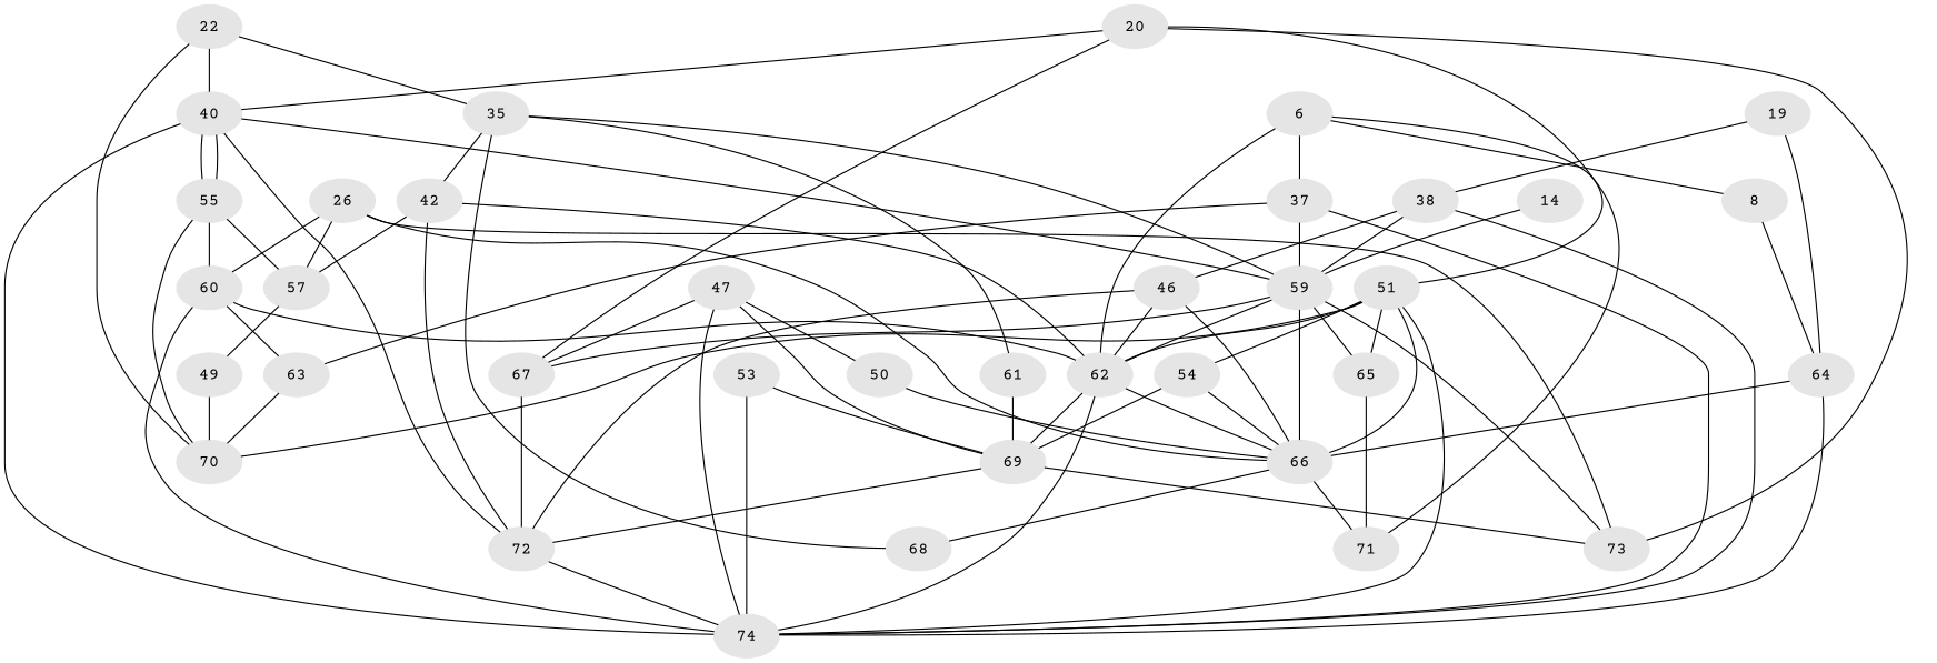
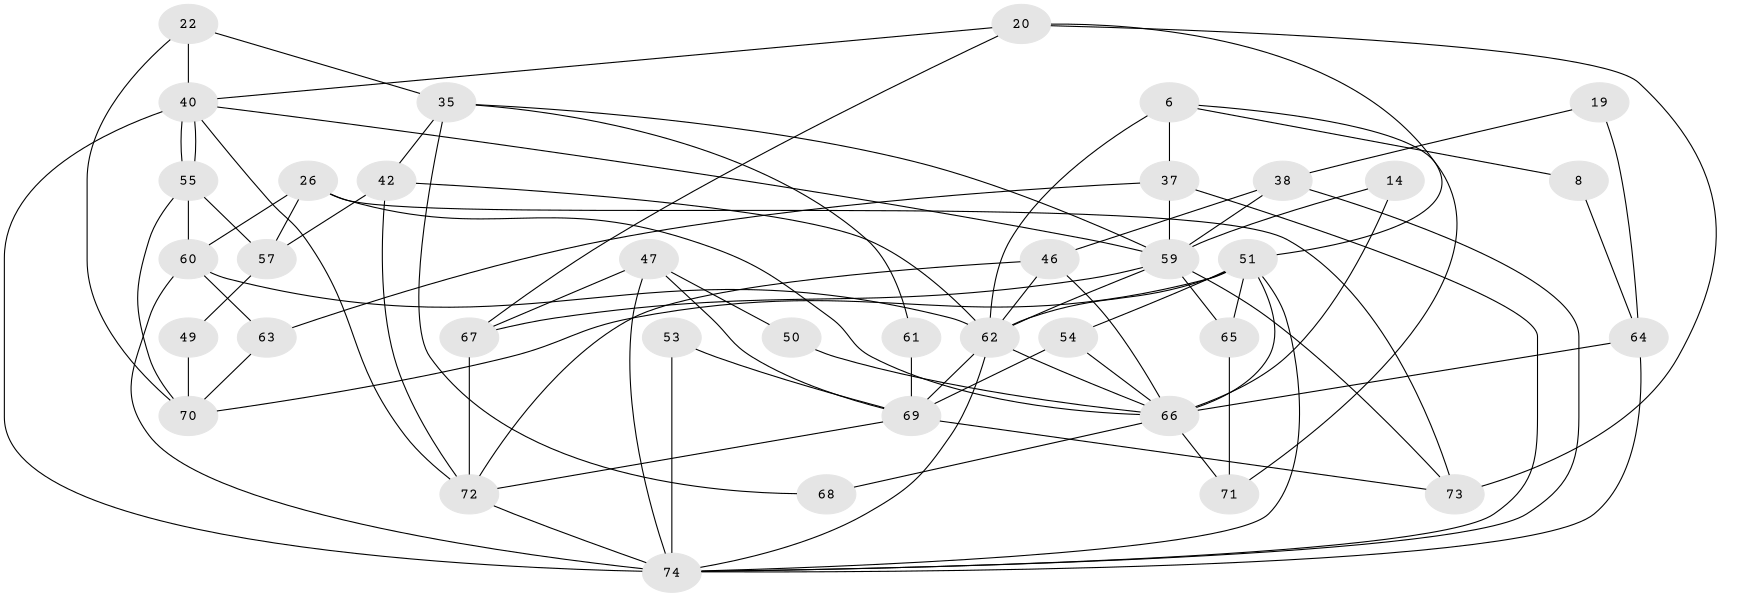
  graph {
    fontname="Courier Prime"
    node [color=gray90 fontname="Courier Prime" style=filled]
    edge [fontname="Courier Prime"]
    6
    8
    37 [super="+3"]
    62 [super="+24+28+31"]
    71
    64 [super="+29"]
    59 [super="+58+56"]
    63 [super="+33"]
    74 [super="+16+45+23"]
    66 [super="+41+34"]
    69 [super="+44"]
    67
    73
    65
    14
    60 [super="+25+27"]
    19
    38
    46 [super="+43"]
    40 [super="+30"]
    55
    72
    20
    51 [super="+4"]
    70 [super="+48"]
    54
    22
    35
    42 [super="+36"]
    61 [super="+39"]
    68
    26 [super="+12"]
    57 [super="+52"]
    49
    47
    50
    53
    6 -- 8
    6 -- 37 [weight=2]
    6 -- 62 [weight=2]
    6 -- 71
    8 -- 64
    37 -- 59
    37 -- 63
    37 -- 74
    62 -- 74
    62 -- 66
    62 -- 69
    64 -- 74
    64 -- 66 [weight=2]
    59 -- 62
-   59 -- 66 [weight=4]
+   14 -- 66 [weight=4]
    59 -- 67 [weight=2]
    59 -- 73
    59 -- 65 [weight=2]
    63 -- 70 [weight=2]
    66 -- 71
    66 -- 68
    69 -- 73
    69 -- 72
    67 -- 72
    65 -- 71
    14 -- 59
    60 -- 62
    60 -- 63
    60 -- 74 [weight=2]
    19 -- 64
    19 -- 38
    38 -- 59
    38 -- 74
    38 -- 46
    46 -- 62
    46 -- 66
    46 -- 72 [weight=2]
    40 -- 59
    40 -- 74
    40 -- 55 [weight=2]
    40 -- 55
    40 -- 72
    55 -- 60
    55 -- 70 [weight=2]
    55 -- 57
    72 -- 74
    20 -- 67
    20 -- 73
    20 -- 40
    20 -- 51
    51 -- 62 [weight=2]
    51 -- 74 [weight=2]
    51 -- 66
    51 -- 65
    51 -- 70
    51 -- 54
    54 -- 66
    54 -- 69 [weight=2]
    22 -- 40
    22 -- 70
    22 -- 35
    35 -- 59
    35 -- 42
    35 -- 61
    35 -- 68
    42 -- 62 [weight=3]
    42 -- 72
    42 -- 57 [weight=2]
    61 -- 69 [weight=3]
    26 -- 66
    26 -- 73 [weight=2]
    26 -- 60 [weight=2]
    26 -- 57 [weight=2]
    57 -- 49
    49 -- 70
    47 -- 74
    47 -- 69
    47 -- 67
    47 -- 50
    50 -- 66
    53 -- 74 [weight=2]
    53 -- 69
  }
